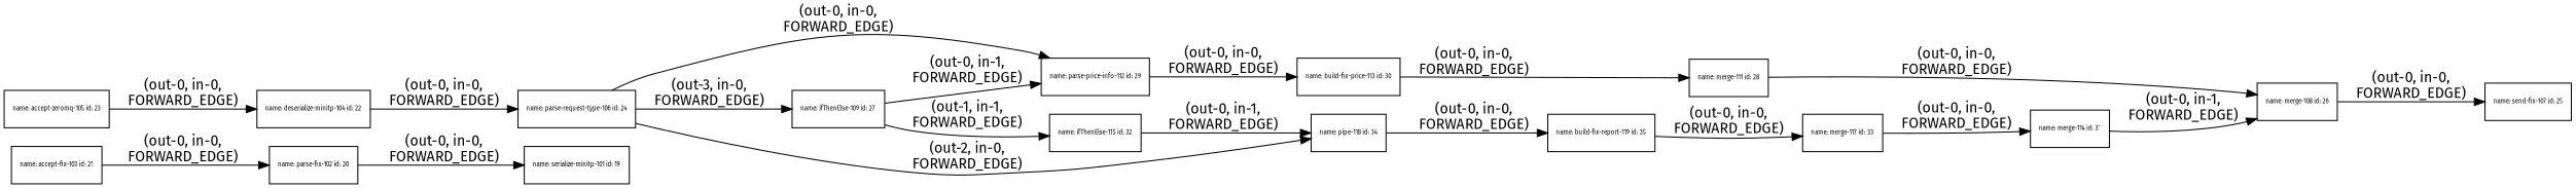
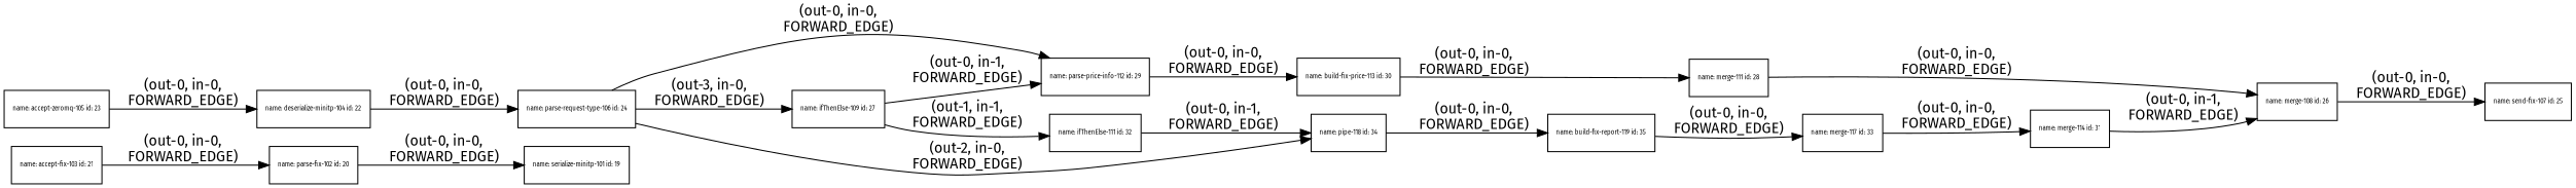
  digraph {
    fontname="Fira Sans"
    labelloc=top
    rankdir=LR
    node [fontname="Fira Sans" fontsize=6 shape=rectangle]
    edge [fontname="Fira Sans"]
    n1 [label="name: serialize-minitp-101 id: 19"]
    n2 [label="name: parse-fix-102 id: 20"]
    n3 [label="name: accept-fix-103 id: 21"]
    n4 [label="name: deserialize-minitp-104 id: 22"]
    n5 [label="name: parse-request-type-106 id: 24"]
    n6 [label="name: ifThenElse-109 id: 27"]
    n7 [label="name: parse-price-info-112 id: 29"]
    n8 [label="name: pipe-118 id: 34"]
    n9 [label="name: accept-zeromq-105 id: 23"]
-   n10 [label="name: ifThenElse-115 id: 32"]
+   n10 [label="name: ifThenElse-111 id: 32"]
    n11 [label="name: build-fix-price-113 id: 30"]
    n12 [label="name: build-fix-report-119 id: 35"]
    n13 [label="name: send-fix-107 id: 25"]
    n14 [label="name: merge-108 id: 26"]
    n15 [label="name: merge-111 id: 28"]
    n16 [label="name: merge-114 id: 31"]
    n17 [label="name: merge-117 id: 33"]
    n2 -> n1 [label="(out-0, in-0,\nFORWARD_EDGE)"]
    n3 -> n2 [label="(out-0, in-0,\nFORWARD_EDGE)"]
    n4 -> n5 [label="(out-0, in-0,\nFORWARD_EDGE)"]
    n5 -> n6 [label="(out-3, in-0,\nFORWARD_EDGE)"]
    n5 -> n7 [label="(out-0, in-0,\nFORWARD_EDGE)"]
    n5 -> n8 [label="(out-2, in-0,\nFORWARD_EDGE)"]
    n6 -> n7 [label="(out-0, in-1,\nFORWARD_EDGE)"]
    n6 -> n10 [label="(out-1, in-1,\nFORWARD_EDGE)"]
    n7 -> n11 [label="(out-0, in-0,\nFORWARD_EDGE)"]
    n8 -> n12 [label="(out-0, in-0,\nFORWARD_EDGE)"]
    n9 -> n4 [label="(out-0, in-0,\nFORWARD_EDGE)"]
    n10 -> n8 [label="(out-0, in-1,\nFORWARD_EDGE)"]
    n11 -> n15 [label="(out-0, in-0,\nFORWARD_EDGE)"]
    n12 -> n17 [label="(out-0, in-0,\nFORWARD_EDGE)"]
    n14 -> n13 [label="(out-0, in-0,\nFORWARD_EDGE)"]
    n15 -> n14 [label="(out-0, in-0,\nFORWARD_EDGE)"]
    n16 -> n14 [label="(out-0, in-1,\nFORWARD_EDGE)"]
    n17 -> n16 [label="(out-0, in-0,\nFORWARD_EDGE)"]
  }
